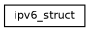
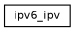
  digraph {
    rankdir=LR
-   n1 [color=black fillcolor=white fontname=Helvetica fontsize=10 height=0.2 label=ipv6_struct shape=record style=filled width=0.4]
+   n1 [color=black fillcolor=white fontname=Helvetica fontsize=10 height=0.2 label=ipv6_ipv shape=record style=filled width=0.4]
  }
